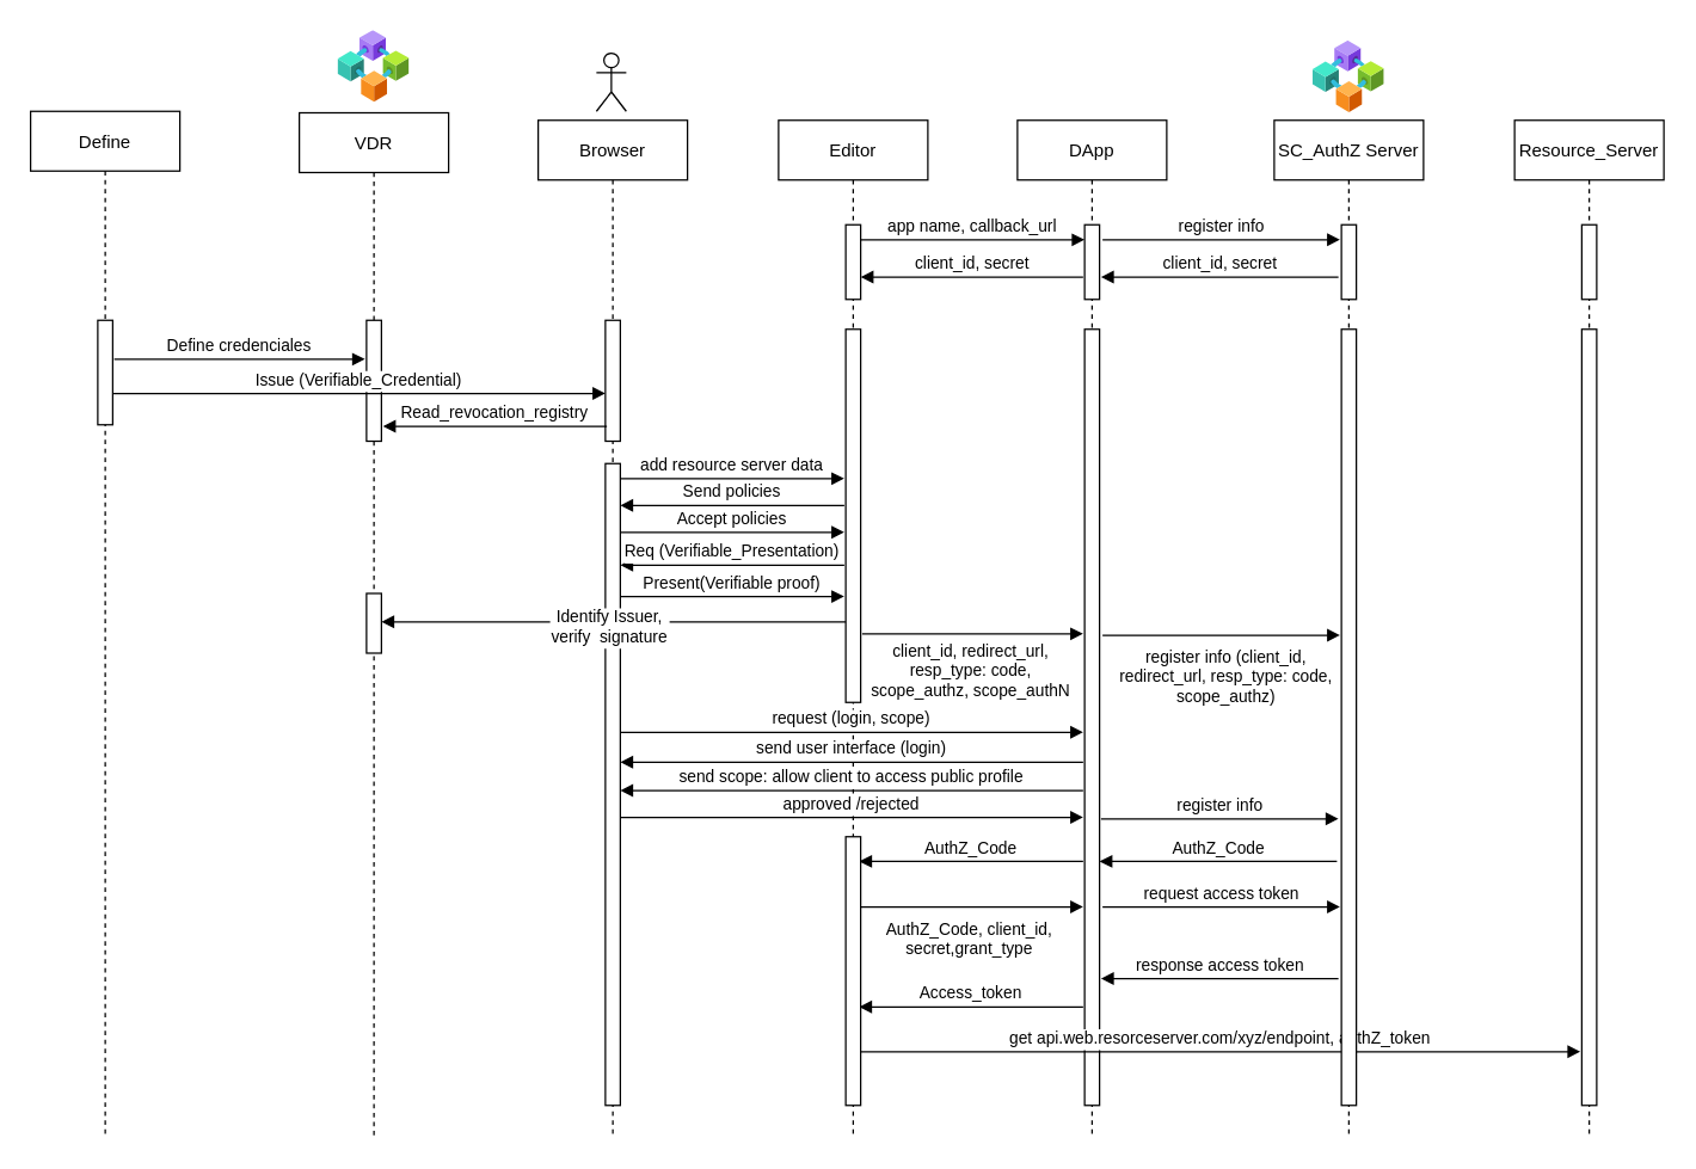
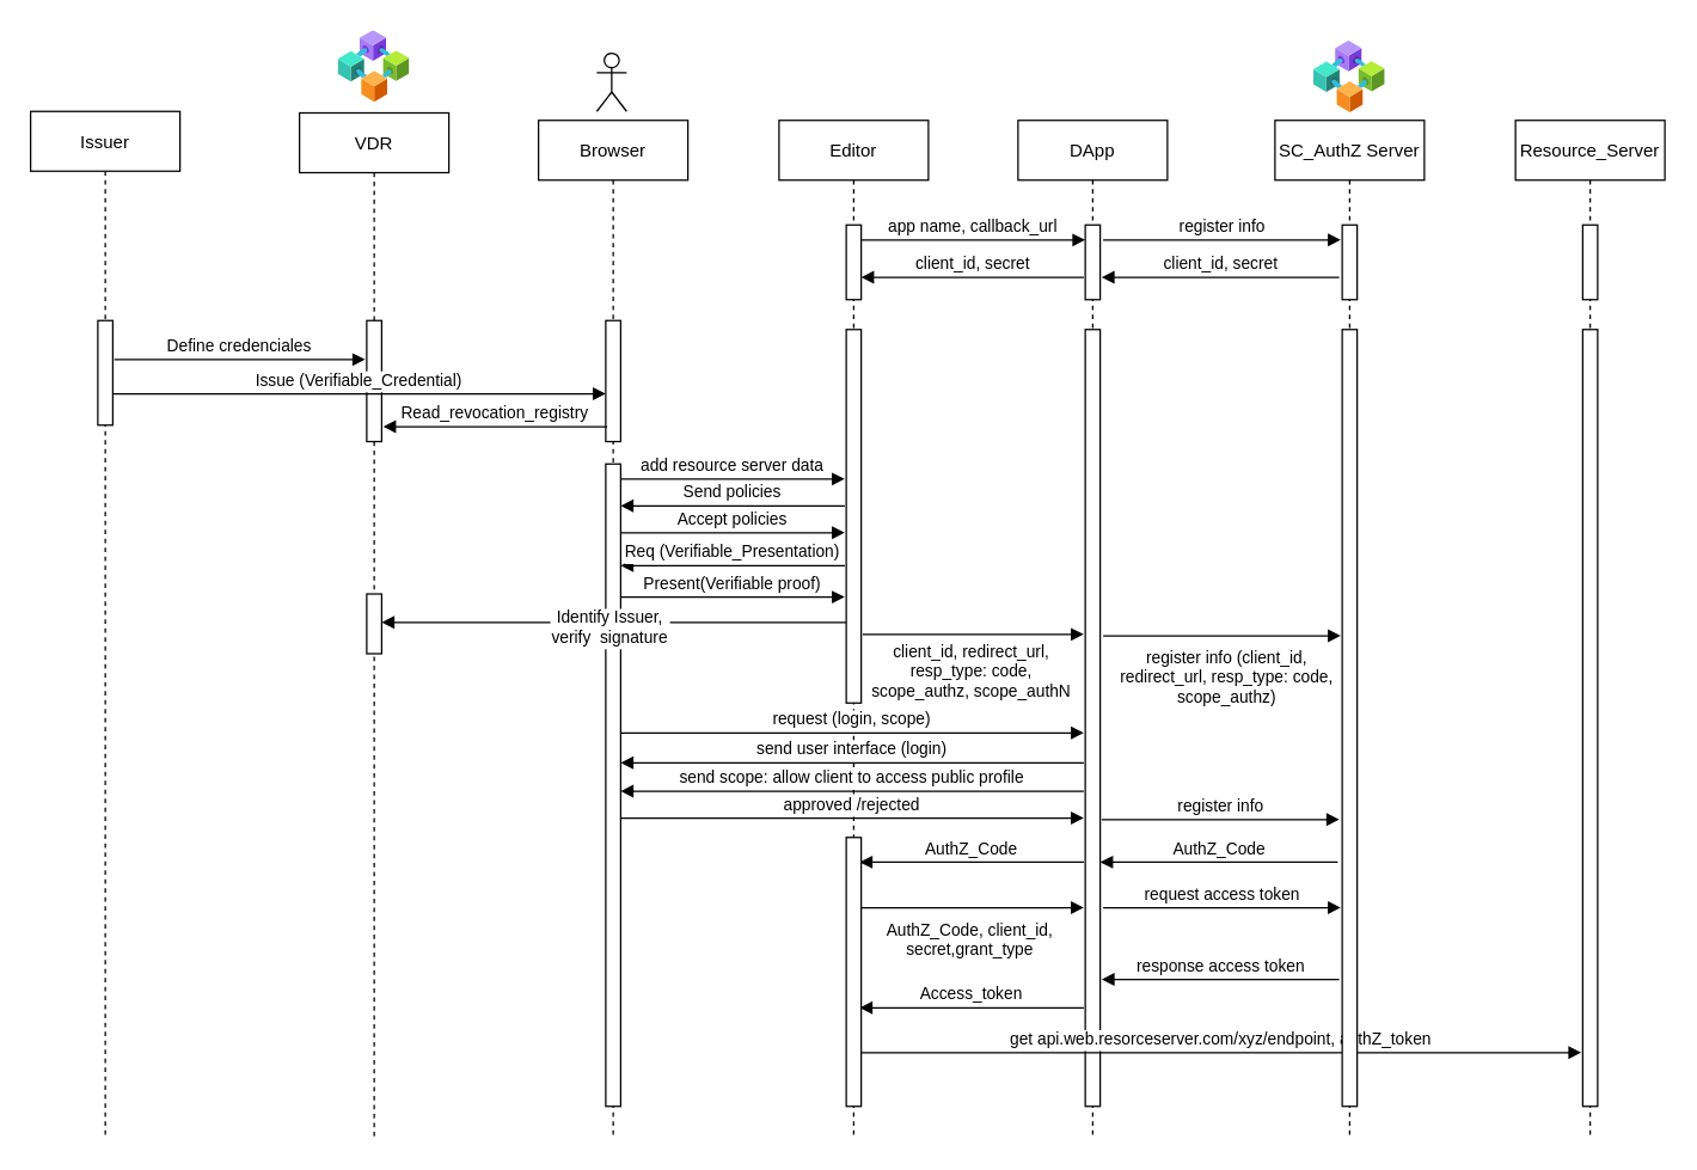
  <mxCell id="0" />
  <mxCell id="1" parent="0" />
  <mxCell id="2" value="Browser" style="shape=umlLifeline;perimeter=lifelinePerimeter;container=1;collapsible=0;recursiveResize=0;rounded=0;shadow=0;strokeWidth=1;" parent="1" vertex="1"><mxGeometry x="360" y="80" width="100" height="680" as="geometry" /></mxCell>
  <mxCell id="3" value="" style="points=[];perimeter=orthogonalPerimeter;rounded=0;shadow=0;strokeWidth=1;" parent="2" vertex="1"><mxGeometry x="45" y="230" width="10" height="430" as="geometry" /></mxCell>
  <mxCell id="4" value="Send policies" style="verticalAlign=bottom;endArrow=none;shadow=0;strokeWidth=1;startArrow=block;startFill=1;endFill=0;" edge="1" parent="2"><mxGeometry relative="1" as="geometry"><mxPoint x="55" y="258" as="sourcePoint" /><mxPoint x="205.0" y="258" as="targetPoint" /></mxGeometry></mxCell>
  <mxCell id="5" value="Accept policies" style="verticalAlign=bottom;endArrow=block;shadow=0;strokeWidth=1;startArrow=none;startFill=0;endFill=1;" edge="1" parent="2"><mxGeometry relative="1" as="geometry"><mxPoint x="55" y="276" as="sourcePoint" /><mxPoint x="205.0" y="276" as="targetPoint" /></mxGeometry></mxCell>
  <mxCell id="6" value="DApp" style="shape=umlLifeline;perimeter=lifelinePerimeter;container=1;collapsible=0;recursiveResize=0;rounded=0;shadow=0;strokeWidth=1;" parent="1" vertex="1"><mxGeometry x="681" y="80" width="100" height="680" as="geometry" /></mxCell>
  <mxCell id="7" value="" style="points=[];perimeter=orthogonalPerimeter;rounded=0;shadow=0;strokeWidth=1;" parent="6" vertex="1"><mxGeometry x="45" y="70" width="10" height="50" as="geometry" /></mxCell>
  <mxCell id="8" value="" style="points=[];perimeter=orthogonalPerimeter;rounded=0;shadow=0;strokeWidth=1;" parent="6" vertex="1"><mxGeometry x="45" y="140" width="10" height="520" as="geometry" /></mxCell>
  <mxCell id="9" value="Editor" style="shape=umlLifeline;perimeter=lifelinePerimeter;container=1;collapsible=0;recursiveResize=0;rounded=0;shadow=0;strokeWidth=1;" parent="1" vertex="1"><mxGeometry x="521" y="80" width="100" height="680" as="geometry" /></mxCell>
  <mxCell id="10" value="" style="points=[];perimeter=orthogonalPerimeter;rounded=0;shadow=0;strokeWidth=1;" parent="9" vertex="1"><mxGeometry x="45" y="70" width="10" height="50" as="geometry" /></mxCell>
  <mxCell id="11" value="app name, callback_url" style="verticalAlign=bottom;endArrow=block;shadow=0;strokeWidth=1;entryX=0.1;entryY=0.059;entryDx=0;entryDy=0;entryPerimeter=0;" parent="9" edge="1"><mxGeometry relative="1" as="geometry"><mxPoint x="55" y="80" as="sourcePoint" /><mxPoint x="205" y="80.03" as="targetPoint" /></mxGeometry></mxCell>
  <mxCell id="12" value="" style="points=[];perimeter=orthogonalPerimeter;rounded=0;shadow=0;strokeWidth=1;" parent="9" vertex="1"><mxGeometry x="45" y="140" width="10" height="250" as="geometry" /></mxCell>
  <mxCell id="13" value="Req (Verifiable_Presentation)" style="verticalAlign=bottom;endArrow=none;shadow=0;strokeWidth=1;startArrow=block;startFill=1;endFill=0;" parent="9" edge="1"><mxGeometry relative="1" as="geometry"><mxPoint x="-106" y="298" as="sourcePoint" /><mxPoint x="44" y="298" as="targetPoint" /></mxGeometry></mxCell>
  <mxCell id="14" value="send user interface (login)" style="verticalAlign=bottom;endArrow=none;shadow=0;strokeWidth=1;startArrow=block;startFill=1;endFill=0;" parent="9" edge="1"><mxGeometry relative="1" as="geometry"><mxPoint x="-106" y="430" as="sourcePoint" /><mxPoint x="204" y="430" as="targetPoint" /></mxGeometry></mxCell>
  <mxCell id="15" value="AuthZ_Code" style="verticalAlign=bottom;endArrow=none;shadow=0;strokeWidth=1;startArrow=block;startFill=1;endFill=0;" parent="9" edge="1"><mxGeometry relative="1" as="geometry"><mxPoint x="54" y="496.5" as="sourcePoint" /><mxPoint x="204" y="496.5" as="targetPoint" /></mxGeometry></mxCell>
  <mxCell id="16" value="AuthZ_Code" style="verticalAlign=bottom;endArrow=none;shadow=0;strokeWidth=1;startArrow=block;startFill=1;endFill=0;" parent="9" edge="1"><mxGeometry relative="1" as="geometry"><mxPoint x="215" y="496.5" as="sourcePoint" /><mxPoint x="374" y="496.5" as="targetPoint" /></mxGeometry></mxCell>
  <mxCell id="17" value="request access token" style="verticalAlign=bottom;endArrow=block;shadow=0;strokeWidth=1;" parent="9" edge="1"><mxGeometry relative="1" as="geometry"><mxPoint x="217" y="527" as="sourcePoint" /><mxPoint x="376" y="527" as="targetPoint" /></mxGeometry></mxCell>
  <mxCell id="18" value="Access_token" style="verticalAlign=bottom;endArrow=none;shadow=0;strokeWidth=1;startArrow=block;startFill=1;endFill=0;" parent="9" edge="1"><mxGeometry relative="1" as="geometry"><mxPoint x="54" y="594" as="sourcePoint" /><mxPoint x="204" y="594" as="targetPoint" /></mxGeometry></mxCell>
  <mxCell id="19" value="client_id, redirect_url,&#10;resp_type: code,&#10;scope_authz, scope_authN&#10;" style="verticalAlign=bottom;endArrow=block;shadow=0;strokeWidth=1;entryX=0.1;entryY=0.059;entryDx=0;entryDy=0;entryPerimeter=0;" parent="9" edge="1"><mxGeometry x="-0.013" y="-60" relative="1" as="geometry"><mxPoint x="56.0" y="344" as="sourcePoint" /><mxPoint x="204" y="344.03" as="targetPoint" /><mxPoint as="offset" /></mxGeometry></mxCell>
  <mxCell id="20" value="register info (client_id,&#10;redirect_url, resp_type: code,&#10;scope_authz)" style="verticalAlign=bottom;endArrow=block;shadow=0;strokeWidth=1;" parent="9" edge="1"><mxGeometry x="0.044" y="-50" relative="1" as="geometry"><mxPoint x="217" y="345" as="sourcePoint" /><mxPoint x="376" y="345" as="targetPoint" /><mxPoint as="offset" /></mxGeometry></mxCell>
  <mxCell id="21" value="send scope: allow client to access public profile" style="verticalAlign=bottom;endArrow=none;shadow=0;strokeWidth=1;startArrow=block;startFill=1;endFill=0;" parent="9" edge="1"><mxGeometry relative="1" as="geometry"><mxPoint x="-106" y="449" as="sourcePoint" /><mxPoint x="204" y="449" as="targetPoint" /></mxGeometry></mxCell>
  <mxCell id="22" value="approved /rejected" style="verticalAlign=bottom;endArrow=block;shadow=0;strokeWidth=1;startArrow=none;startFill=0;endFill=1;" parent="9" edge="1"><mxGeometry relative="1" as="geometry"><mxPoint x="-106" y="467" as="sourcePoint" /><mxPoint x="204" y="467" as="targetPoint" /></mxGeometry></mxCell>
  <mxCell id="23" value="register info" style="verticalAlign=bottom;endArrow=block;shadow=0;strokeWidth=1;" parent="9" edge="1"><mxGeometry relative="1" as="geometry"><mxPoint x="216" y="468" as="sourcePoint" /><mxPoint x="375" y="468" as="targetPoint" /></mxGeometry></mxCell>
  <mxCell id="24" value="AuthZ_Code, client_id,&#10;secret,grant_type&#10;" style="verticalAlign=bottom;endArrow=block;shadow=0;strokeWidth=1;startArrow=none;startFill=0;endFill=1;" parent="9" edge="1"><mxGeometry x="-0.013" y="-50" relative="1" as="geometry"><mxPoint x="54" y="527" as="sourcePoint" /><mxPoint x="204" y="527" as="targetPoint" /><mxPoint as="offset" /></mxGeometry></mxCell>
  <mxCell id="25" value="response access token" style="verticalAlign=bottom;endArrow=none;shadow=0;strokeWidth=1;startArrow=block;startFill=1;endFill=0;" parent="9" edge="1"><mxGeometry relative="1" as="geometry"><mxPoint x="216" y="575" as="sourcePoint" /><mxPoint x="375" y="575" as="targetPoint" /></mxGeometry></mxCell>
  <mxCell id="26" value="" style="points=[];perimeter=orthogonalPerimeter;rounded=0;shadow=0;strokeWidth=1;" vertex="1" parent="9"><mxGeometry x="45" y="480" width="10" height="180" as="geometry" /></mxCell>
  <mxCell id="27" value="get api.web.resorceserver.com/xyz/endpoint, authZ_token" style="verticalAlign=bottom;endArrow=block;shadow=0;strokeWidth=1;startArrow=none;startFill=0;endFill=1;" parent="9" edge="1"><mxGeometry relative="1" as="geometry"><mxPoint x="55.0" y="624" as="sourcePoint" /><mxPoint x="537" y="624" as="targetPoint" /></mxGeometry></mxCell>
  <mxCell id="28" value="SC_AuthZ Server" style="shape=umlLifeline;perimeter=lifelinePerimeter;container=1;collapsible=0;recursiveResize=0;rounded=0;shadow=0;strokeWidth=1;" parent="1" vertex="1"><mxGeometry x="853" y="80" width="100" height="680" as="geometry" /></mxCell>
  <mxCell id="29" value="" style="points=[];perimeter=orthogonalPerimeter;rounded=0;shadow=0;strokeWidth=1;" parent="28" vertex="1"><mxGeometry x="45" y="140" width="10" height="520" as="geometry" /></mxCell>
  <mxCell id="30" value="" style="points=[];perimeter=orthogonalPerimeter;rounded=0;shadow=0;strokeWidth=1;" parent="28" vertex="1"><mxGeometry x="45" y="70" width="10" height="50" as="geometry" /></mxCell>
  <mxCell id="31" value="register info" style="verticalAlign=bottom;endArrow=block;shadow=0;strokeWidth=1;" parent="28" edge="1"><mxGeometry relative="1" as="geometry"><mxPoint x="-115" y="80" as="sourcePoint" /><mxPoint x="44" y="80" as="targetPoint" /></mxGeometry></mxCell>
  <mxCell id="32" value="Resource_Server" style="shape=umlLifeline;perimeter=lifelinePerimeter;container=1;collapsible=0;recursiveResize=0;rounded=0;shadow=0;strokeWidth=1;" parent="1" vertex="1"><mxGeometry x="1014" y="80" width="100" height="680" as="geometry" /></mxCell>
  <mxCell id="33" value="" style="points=[];perimeter=orthogonalPerimeter;rounded=0;shadow=0;strokeWidth=1;" parent="32" vertex="1"><mxGeometry x="45" y="70" width="10" height="50" as="geometry" /></mxCell>
  <mxCell id="34" value="" style="points=[];perimeter=orthogonalPerimeter;rounded=0;shadow=0;strokeWidth=1;" parent="32" vertex="1"><mxGeometry x="45" y="140" width="10" height="520" as="geometry" /></mxCell>
  <mxCell id="35" value="" style="shape=umlActor;verticalLabelPosition=bottom;verticalAlign=top;html=1;outlineConnect=0;fillColor=none;" parent="1" vertex="1"><mxGeometry x="399" y="35" width="20" height="39" as="geometry" /></mxCell>
  <mxCell id="36" value="client_id, secret" style="verticalAlign=bottom;endArrow=none;shadow=0;strokeWidth=1;entryX=0.1;entryY=0.059;entryDx=0;entryDy=0;entryPerimeter=0;endFill=0;startArrow=block;startFill=1;" parent="1" edge="1"><mxGeometry relative="1" as="geometry"><mxPoint x="576" y="185" as="sourcePoint" /><mxPoint x="725" y="185.03" as="targetPoint" /></mxGeometry></mxCell>
  <mxCell id="37" value="client_id, secret" style="verticalAlign=bottom;endArrow=none;shadow=0;strokeWidth=1;startArrow=block;startFill=1;endFill=0;" parent="1" edge="1"><mxGeometry relative="1" as="geometry"><mxPoint x="737" y="185" as="sourcePoint" /><mxPoint x="896" y="185" as="targetPoint" /></mxGeometry></mxCell>
- <mxCell id="38" value="Define" style="shape=umlLifeline;perimeter=lifelinePerimeter;container=1;collapsible=0;recursiveResize=0;rounded=0;shadow=0;strokeWidth=1;" vertex="1" parent="1"><mxGeometry x="20" y="74" width="100" height="686" as="geometry" /></mxCell>
+ <mxCell id="38" value="Issuer" style="shape=umlLifeline;perimeter=lifelinePerimeter;container=1;collapsible=0;recursiveResize=0;rounded=0;shadow=0;strokeWidth=1;" vertex="1" parent="1"><mxGeometry x="20" y="74" width="100" height="686" as="geometry" /></mxCell>
  <mxCell id="39" value="" style="points=[];perimeter=orthogonalPerimeter;rounded=0;shadow=0;strokeWidth=1;" vertex="1" parent="38"><mxGeometry x="45" y="140" width="10" height="70" as="geometry" /></mxCell>
  <mxCell id="40" value="VDR" style="shape=umlLifeline;perimeter=lifelinePerimeter;container=1;collapsible=0;recursiveResize=0;rounded=0;shadow=0;strokeWidth=1;" vertex="1" parent="1"><mxGeometry x="200" y="75" width="100" height="686" as="geometry" /></mxCell>
  <mxCell id="41" value="" style="points=[];perimeter=orthogonalPerimeter;rounded=0;shadow=0;strokeWidth=1;" vertex="1" parent="40"><mxGeometry x="45" y="322" width="10" height="40" as="geometry" /></mxCell>
  <mxCell id="42" value="" style="points=[];perimeter=orthogonalPerimeter;rounded=0;shadow=0;strokeWidth=1;" vertex="1" parent="40"><mxGeometry x="45" y="139" width="10" height="81" as="geometry" /></mxCell>
  <mxCell id="43" value="" style="points=[];perimeter=orthogonalPerimeter;rounded=0;shadow=0;strokeWidth=1;" vertex="1" parent="40"><mxGeometry x="205" y="139" width="10" height="81" as="geometry" /></mxCell>
  <mxCell id="44" value="Issue (Verifiable_Credential)" style="verticalAlign=bottom;endArrow=block;shadow=0;strokeWidth=1;startArrow=none;startFill=0;endFill=1;jumpSize=13;" parent="1" edge="1"><mxGeometry relative="1" as="geometry"><mxPoint x="75" y="263" as="sourcePoint" /><mxPoint x="405" y="263" as="targetPoint" /></mxGeometry></mxCell>
  <mxCell id="45" value="Define credenciales" style="verticalAlign=bottom;endArrow=block;shadow=0;strokeWidth=1;entryX=0.1;entryY=0.059;entryDx=0;entryDy=0;entryPerimeter=0;" edge="1" parent="1"><mxGeometry relative="1" as="geometry"><mxPoint x="76" y="240" as="sourcePoint" /><mxPoint x="244" y="240.03" as="targetPoint" /></mxGeometry></mxCell>
  <mxCell id="46" value="Read_revocation_registry" style="verticalAlign=bottom;endArrow=none;shadow=0;strokeWidth=1;entryX=0.1;entryY=0.059;entryDx=0;entryDy=0;entryPerimeter=0;endFill=0;startArrow=block;startFill=1;" edge="1" parent="1"><mxGeometry relative="1" as="geometry"><mxPoint x="256" y="285" as="sourcePoint" /><mxPoint x="406" y="285.03" as="targetPoint" /></mxGeometry></mxCell>
  <mxCell id="47" value="Present(Verifiable proof)" style="verticalAlign=bottom;endArrow=block;shadow=0;strokeWidth=1;entryX=0.1;entryY=0.059;entryDx=0;entryDy=0;entryPerimeter=0;endFill=1;startArrow=none;startFill=0;" edge="1" parent="1"><mxGeometry relative="1" as="geometry"><mxPoint x="415" y="399" as="sourcePoint" /><mxPoint x="565" y="399.03" as="targetPoint" /></mxGeometry></mxCell>
  <mxCell id="48" value="Identify Issuer, &#10;verify  signature" style="verticalAlign=bottom;endArrow=none;shadow=0;strokeWidth=1;entryX=0.1;entryY=0.059;entryDx=0;entryDy=0;entryPerimeter=0;endFill=0;startArrow=block;startFill=1;" edge="1" parent="1"><mxGeometry x="-0.013" y="-19" relative="1" as="geometry"><mxPoint x="255" y="416" as="sourcePoint" /><mxPoint x="566" y="416.03" as="targetPoint" /><mxPoint as="offset" /></mxGeometry></mxCell>
  <mxCell id="49" value="add resource server data" style="verticalAlign=bottom;endArrow=block;shadow=0;strokeWidth=1;entryX=0.1;entryY=0.059;entryDx=0;entryDy=0;entryPerimeter=0;" parent="1" edge="1"><mxGeometry relative="1" as="geometry"><mxPoint x="415" y="320" as="sourcePoint" /><mxPoint x="565" y="320.03" as="targetPoint" /></mxGeometry></mxCell>
  <mxCell id="50" value="request (login, scope)" style="verticalAlign=bottom;endArrow=block;shadow=0;strokeWidth=1;startArrow=none;startFill=0;endFill=1;" edge="1" parent="1"><mxGeometry relative="1" as="geometry"><mxPoint x="415" y="490" as="sourcePoint" /><mxPoint x="725" y="490" as="targetPoint" /></mxGeometry></mxCell>
  <mxCell id="51" value="" style="shape=image;html=1;verticalAlign=top;verticalLabelPosition=bottom;labelBackgroundColor=#ffffff;imageAspect=0;aspect=fixed;image=https://cdn2.iconfinder.com/data/icons/font-awesome/1792/institution-128.png" vertex="1" parent="1"><mxGeometry x="50" y="24" width="44" height="44" as="geometry" /></mxCell>
  <mxCell id="52" value="" style="aspect=fixed;html=1;points=[];align=center;image;fontSize=12;image=img/lib/azure2/blockchain/Consortium.svg;" vertex="1" parent="1"><mxGeometry x="226" y="20" width="48" height="48" as="geometry" /></mxCell>
  <mxCell id="53" value="" style="aspect=fixed;html=1;points=[];align=center;image;fontSize=12;image=img/lib/azure2/blockchain/Consortium.svg;" vertex="1" parent="1"><mxGeometry x="879" y="27" width="48" height="48" as="geometry" /></mxCell>
